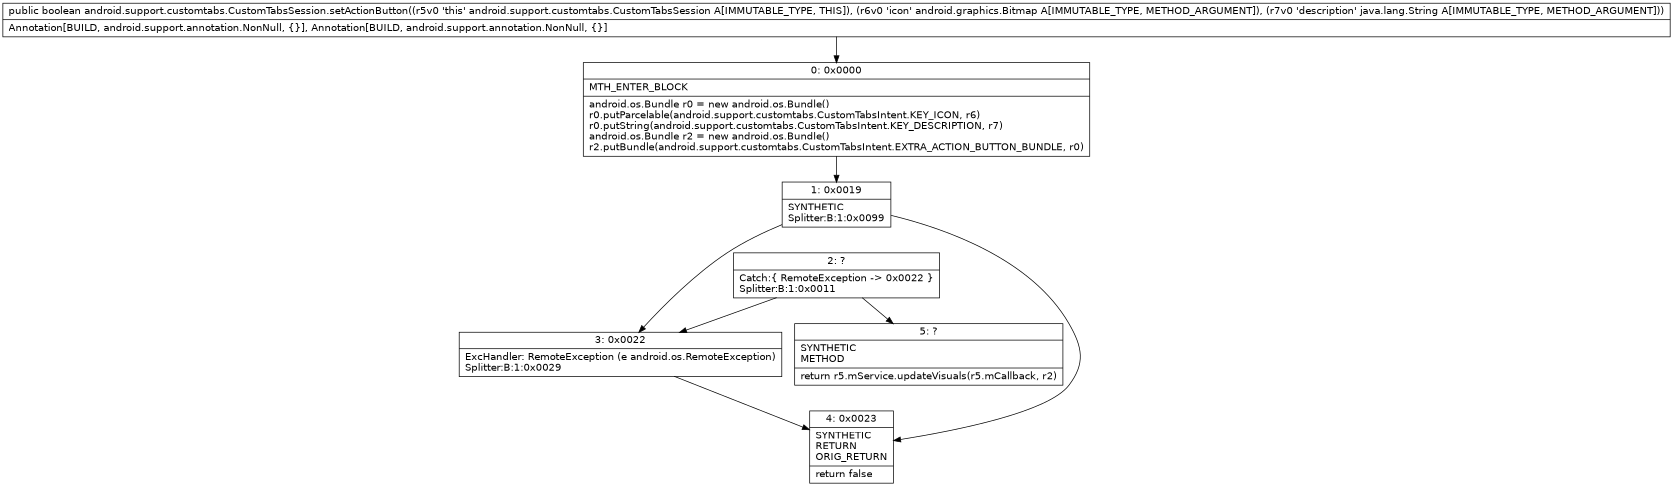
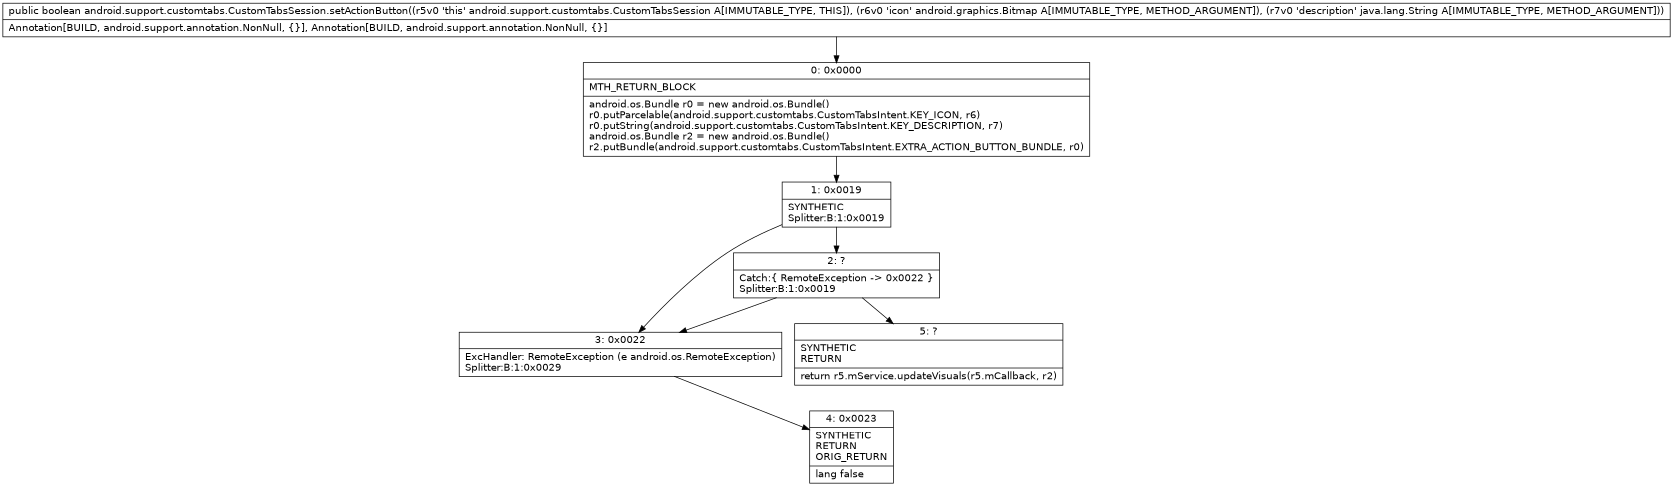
  digraph {
    fontname="DejaVu Sans"
    node [fontname="DejaVu Sans" shape=record]
    edge [fontname="DejaVu Sans"]
-   n1 [label="{0\:\ 0x0000|MTH_ENTER_BLOCK\l|android.os.Bundle r0 = new android.os.Bundle()\lr0.putParcelable(android.support.customtabs.CustomTabsIntent.KEY_ICON, r6)\lr0.putString(android.support.customtabs.CustomTabsIntent.KEY_DESCRIPTION, r7)\landroid.os.Bundle r2 = new android.os.Bundle()\lr2.putBundle(android.support.customtabs.CustomTabsIntent.EXTRA_ACTION_BUTTON_BUNDLE, r0)\l}"]
-   n2 [label="{1\:\ 0x0019|SYNTHETIC\lSplitter:B:1:0x0099\l}"]
-   n3 [label="{2\:\ ?|Catch:\{ RemoteException \-\> 0x0022 \}\lSplitter:B:1:0x0011\l}"]
+   n1 [label="{0\:\ 0x0000|MTH_RETURN_BLOCK\l|android.os.Bundle r0 = new android.os.Bundle()\lr0.putParcelable(android.support.customtabs.CustomTabsIntent.KEY_ICON, r6)\lr0.putString(android.support.customtabs.CustomTabsIntent.KEY_DESCRIPTION, r7)\landroid.os.Bundle r2 = new android.os.Bundle()\lr2.putBundle(android.support.customtabs.CustomTabsIntent.EXTRA_ACTION_BUTTON_BUNDLE, r0)\l}"]
+   n2 [label="{1\:\ 0x0019|SYNTHETIC\lSplitter:B:1:0x0019\l}"]
+   n3 [label="{2\:\ ?|Catch:\{ RemoteException \-\> 0x0022 \}\lSplitter:B:1:0x0019\l}"]
    n4 [label="{3\:\ 0x0022|ExcHandler: RemoteException (e android.os.RemoteException)\lSplitter:B:1:0x0029\l}"]
-   n5 [label="{5\:\ ?|SYNTHETIC\lMETHOD\l|return r5.mService.updateVisuals(r5.mCallback, r2)\l}"]
-   n6 [label="{4\:\ 0x0023|SYNTHETIC\lRETURN\lORIG_RETURN\l|return false\l}"]
+   n5 [label="{5\:\ ?|SYNTHETIC\lRETURN\l|return r5.mService.updateVisuals(r5.mCallback, r2)\l}"]
+   n6 [label="{4\:\ 0x0023|SYNTHETIC\lRETURN\lORIG_RETURN\l|lang false\l}"]
    n7 [label="{public boolean android.support.customtabs.CustomTabsSession.setActionButton((r5v0 'this' android.support.customtabs.CustomTabsSession A[IMMUTABLE_TYPE, THIS]), (r6v0 'icon' android.graphics.Bitmap A[IMMUTABLE_TYPE, METHOD_ARGUMENT]), (r7v0 'description' java.lang.String A[IMMUTABLE_TYPE, METHOD_ARGUMENT]))  | Annotation[BUILD, android.support.annotation.NonNull, \{\}], Annotation[BUILD, android.support.annotation.NonNull, \{\}]\l}"]
    n1 -> n2
-   n2 -> n6
+   n2 -> n3
    n2 -> n4
    n3 -> n4
    n3 -> n5
    n4 -> n6
    n7 -> n1
  }
